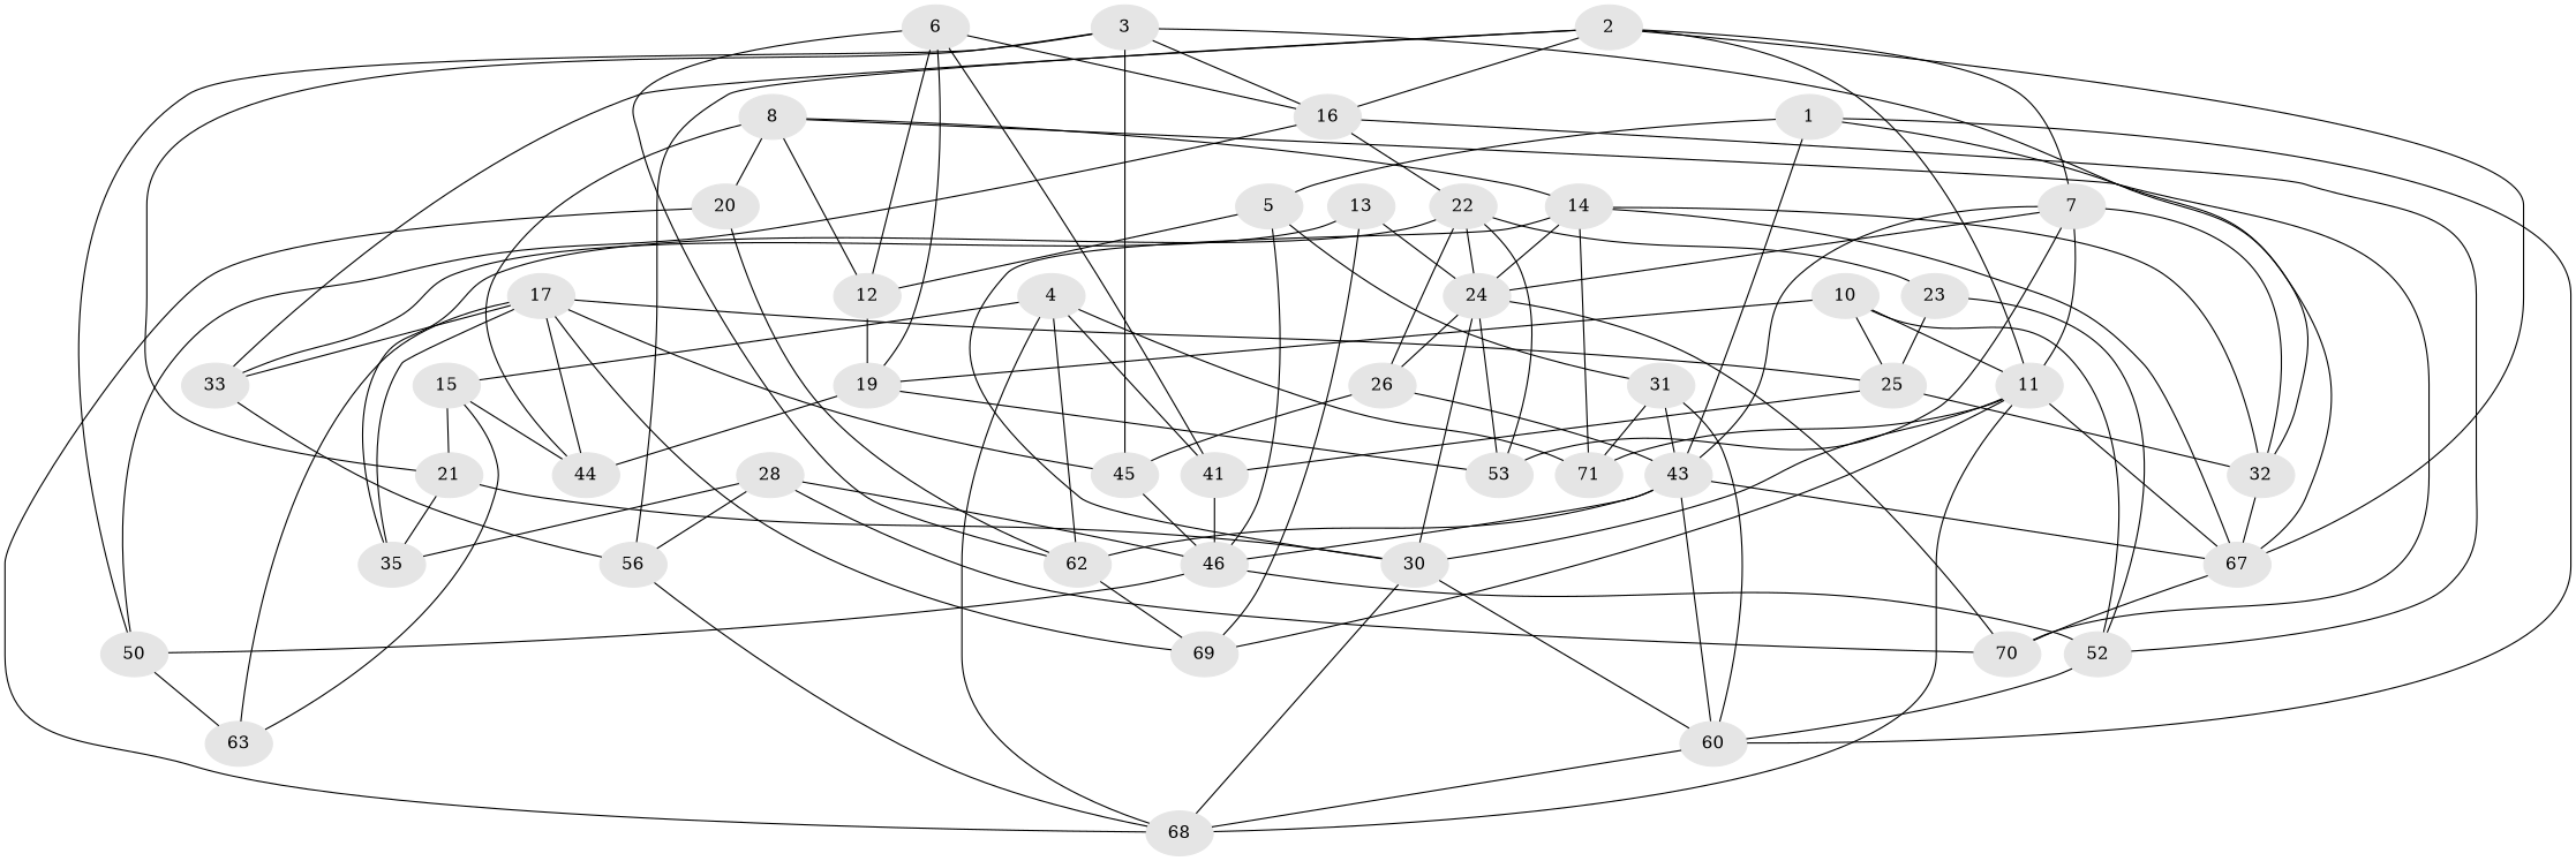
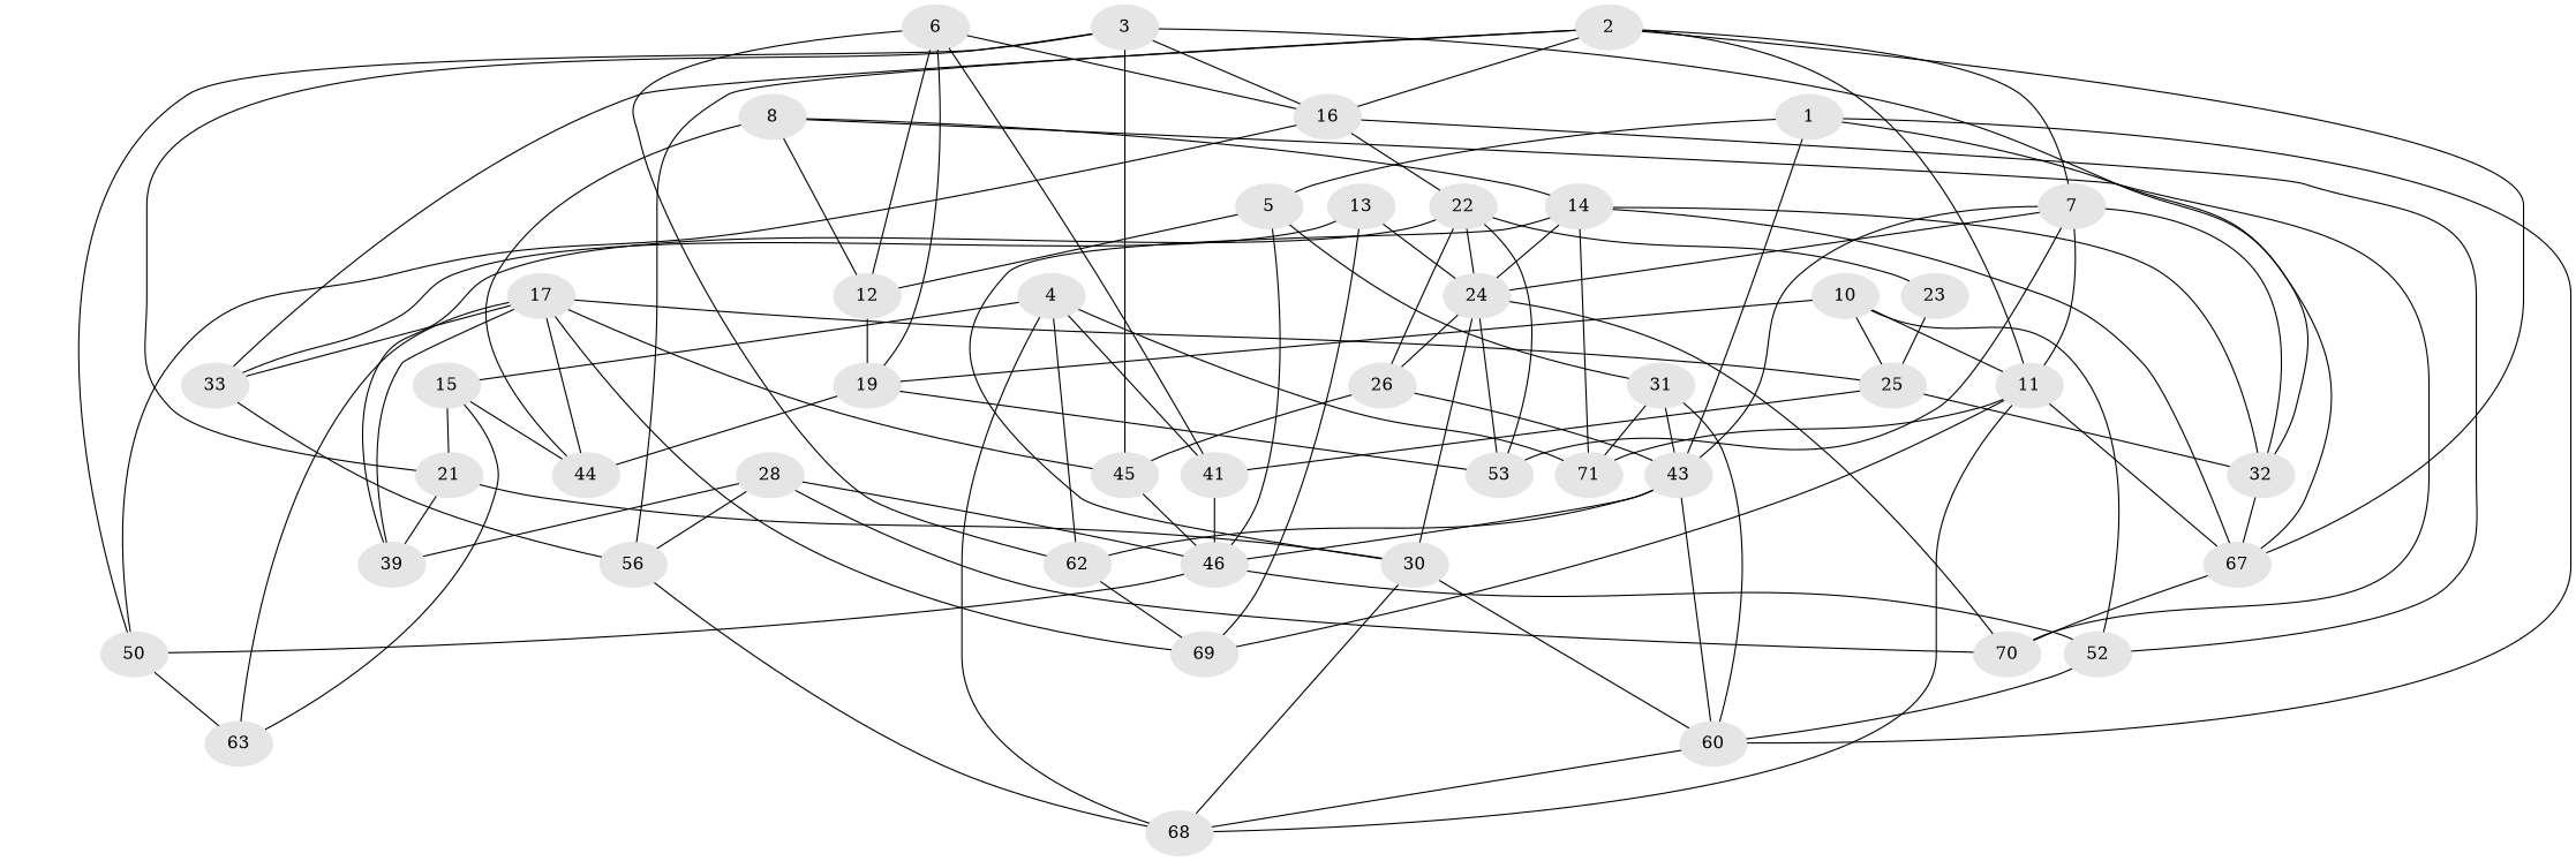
  graph {
    node [color=gray90 style=filled]
    1
    5
    43 [super="+58"]
    60 [super="+78"]
    67 [super="+81+77"]
    12
    31
    46 [super="+49"]
    62 [super="+73"]
    68 [super="+80"]
    70
    2 [super="+36"]
    7 [super="+9"]
    11 [super="+39+40"]
    16 [super="+42"]
    33
    56
    32 [super="+66"]
    24 [super="+74+37"]
    53
    71
    30 [super="+75"]
    69
    50
    52 [super="+59"]
    22 [super="+61"]
    3 [super="+47"]
    21
    45
-   35
+   35 [label=39]
    63
    4 [super="+76"]
    15
    41
    44
    19 [super="+82"]
    6 [super="+51"]
    26
    8 [super="+79+54+57"]
    14 [super="+29"]
-   20
    10
    25 [super="+48"]
    13
    23 [super="+27"]
    17 [super="+34"]
    28
    1 -- 5
    1 -- 43
    1 -- 60
    1 -- 67
    5 -- 12
    5 -- 31
    5 -- 46
    43 -- 60
-   43 -- 67
    43 -- 46
    43 -- 62
    60 -- 68
    67 -- 70
    12 -- 19
    31 -- 43
    31 -- 60
    31 -- 71
    46 -- 50
    46 -- 52
    62 -- 69
    2 -- 67
    2 -- 7
    2 -- 11
    2 -- 16
    2 -- 33
    2 -- 56
    7 -- 43
    7 -- 11
    7 -- 32
    7 -- 24
    7 -- 53
    11 -- 67
    11 -- 68
    11 -- 71
-   11 -- 30
    11 -- 69
    16 -- 50
    16 -- 52
    16 -- 22
    33 -- 56
    56 -- 68
    32 -- 67 [weight=2]
    24 -- 70
    24 -- 53
    24 -- 30
    24 -- 26
    30 -- 60
    30 -- 68
    50 -- 63
    52 -- 60
    22 -- 24
    22 -- 53
    22 -- 35
    22 -- 26
    22 -- 23
    3 -- 16
    3 -- 32
    3 -- 50
    3 -- 21
    3 -- 45
    21 -- 30
    21 -- 35
    45 -- 46
    4 -- 62 [weight=2]
    4 -- 68
    4 -- 71
    4 -- 15
    4 -- 41
    15 -- 21
    15 -- 63
    15 -- 44
    41 -- 46
    19 -- 53
    19 -- 44
    6 -- 12
    6 -- 62
    6 -- 16
    6 -- 41
    6 -- 19 [weight=2]
    26 -- 43
    26 -- 45
    8 -- 12
    8 -- 70
    8 -- 44
    8 -- 14
-   8 -- 20 [weight=2]
    14 -- 67
    14 -- 32
    14 -- 24
    14 -- 71
    14 -- 30
-   20 -- 62
-   20 -- 68
    10 -- 11
    10 -- 52
    10 -- 19
    10 -- 25
    25 -- 32
    25 -- 41
    13 -- 33
    13 -- 24
    13 -- 69
-   23 -- 52
    23 -- 25 [weight=2]
    17 -- 33
    17 -- 69
    17 -- 45
    17 -- 35
    17 -- 63 [weight=2]
    17 -- 44
    17 -- 25
    28 -- 46
    28 -- 70
    28 -- 56
    28 -- 35
  }
